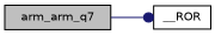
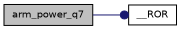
  digraph {
    rankdir=LR
    node [color=black fontname=Helvetica fontsize=10 shape=record style=filled]
-   n1 [fillcolor=grey75 fontcolor=black height=0.2 label=arm_arm_q7 width=0.4]
+   n1 [fillcolor=grey75 fontcolor=black height=0.2 label=arm_power_q7 width=0.4]
    n2 [fillcolor=white height=0.2 label=__ROR width=0.4]
    n1 -> n2 [color=midnightblue fontname=Helvetica fontsize=10 labelfontname=Helvetica labelfontsize=10 style=solid arrowhead=dot]
  }
